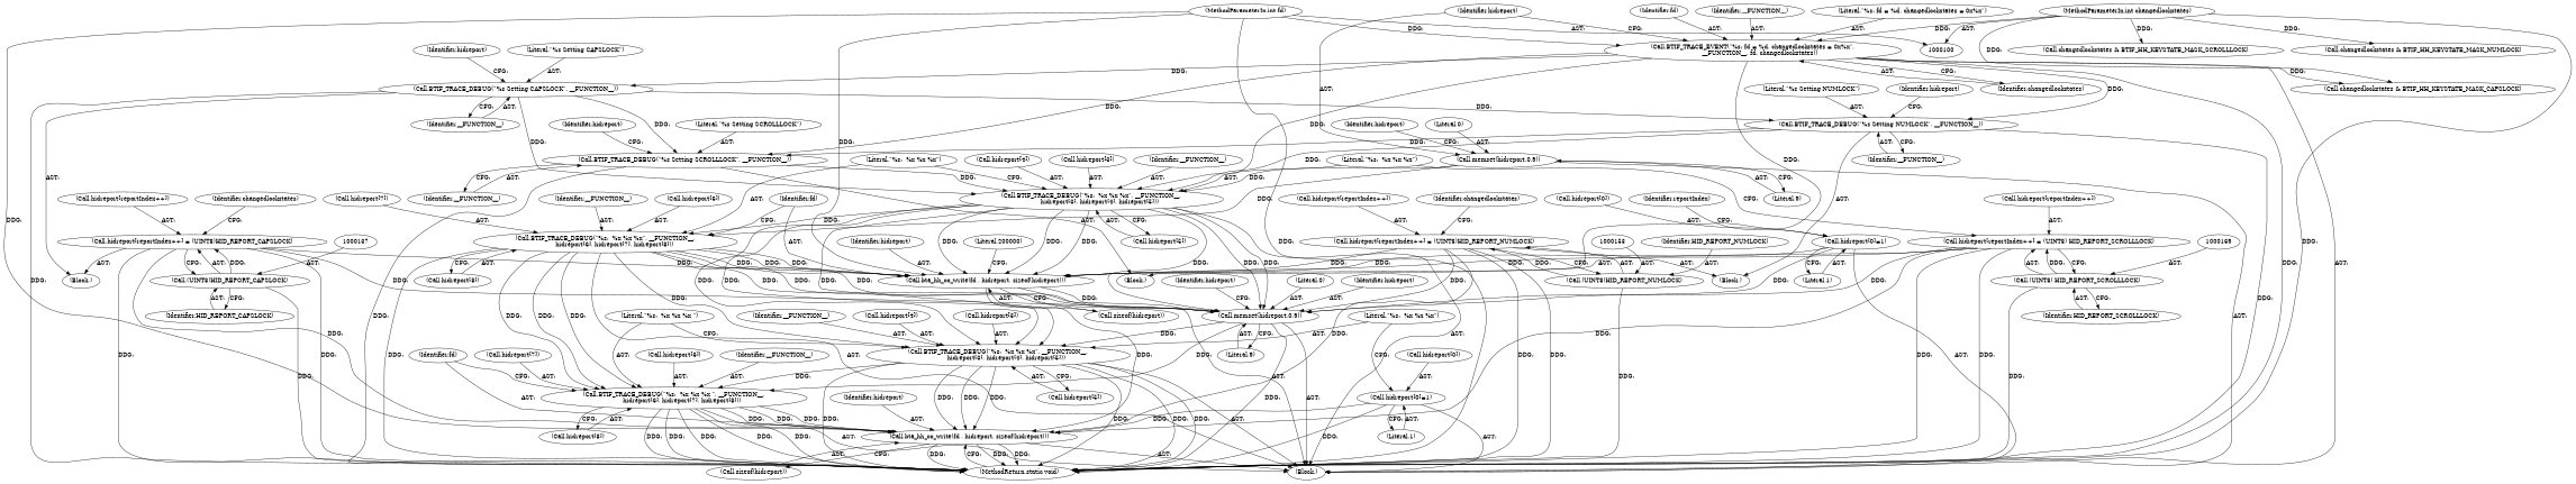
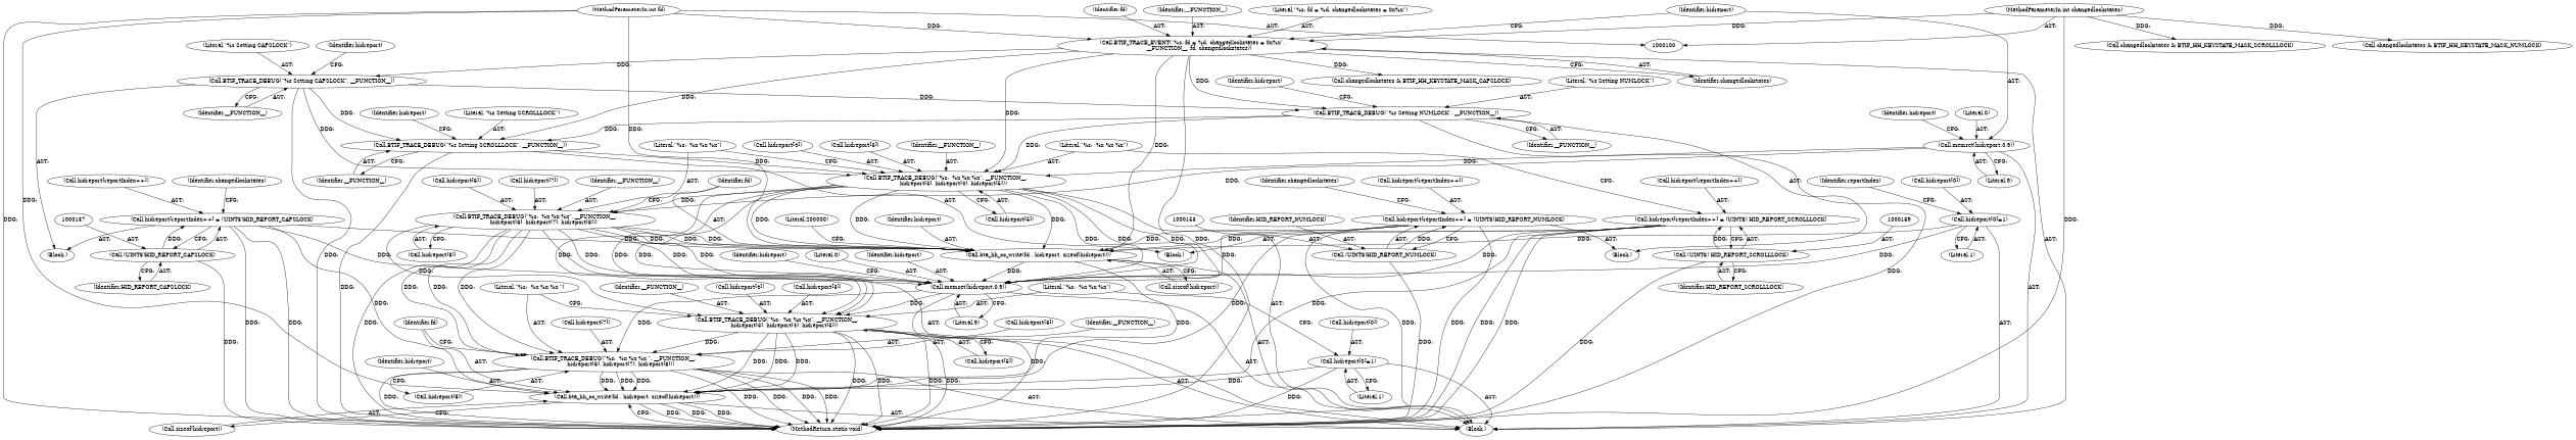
  digraph {
    n1 [label="(Call,bta_hh_co_write(fd , hidreport, sizeof(hidreport)))"]
    n2 [label="(MethodReturn,static void)"]
    n3 [label="(Block,)"]
    n4 [label="(Call,sizeof(hidreport))"]
    n5 [label="(Call,bta_hh_co_write(fd , hidreport, sizeof(hidreport)))"]
    n6 [label="(Call,memset(hidreport,0,9))"]
    n7 [label="(Call,sizeof(hidreport))"]
    n8 [label="(Call,BTIF_TRACE_DEBUG(\"%s:  %x %x %x \", __FUNCTION__,\n         hidreport[6], hidreport[7], hidreport[8]))"]
    n9 [label="(Call,BTIF_TRACE_DEBUG(\"%s:  %x %x %x\", __FUNCTION__,\n         hidreport[3], hidreport[4], hidreport[5]))"]
    n10 [label="(Literal,9)"]
    n11 [label="(Call,BTIF_TRACE_EVENT(\"%s: fd = %d, changedlockstates = 0x%x\",\n        __FUNCTION__, fd, changedlockstates))"]
    n12 [label="(Call,BTIF_TRACE_DEBUG(\"%s:  %x %x %x\", __FUNCTION__,\n         hidreport[3], hidreport[4], hidreport[5]))"]
    n13 [label="(Call,BTIF_TRACE_DEBUG(\"%s Setting CAPSLOCK\", __FUNCTION__))"]
    n14 [label="(Call,BTIF_TRACE_DEBUG(\"%s Setting SCROLLLOCK\", __FUNCTION__))"]
    n15 [label="(Call,BTIF_TRACE_DEBUG(\"%s Setting NUMLOCK\", __FUNCTION__))"]
    n16 [label="(Call,changedlockstates & BTIF_HH_KEYSTATE_MASK_CAPSLOCK)"]
    n17 [label="(Identifier,changedlockstates)"]
    n18 [label="(Call,BTIF_TRACE_DEBUG(\"%s:  %x %x %x\", __FUNCTION__,\n          hidreport[6], hidreport[7], hidreport[8]))"]
    n19 [label="(Call,hidreport[5])"]
    n20 [label="(Identifier,__FUNCTION__)"]
    n21 [label="(Block,)"]
    n22 [label="(Identifier,__FUNCTION__)"]
    n23 [label="(Block,)"]
    n24 [label="(Identifier,__FUNCTION__)"]
    n25 [label="(Block,)"]
    n26 [label="(MethodParameterIn,int fd)"]
    1000100
    n28 [label="(MethodParameterIn,int changedlockstates)"]
    n29 [label="(Call,changedlockstates & BTIF_HH_KEYSTATE_MASK_SCROLLLOCK)"]
    n30 [label="(Call,changedlockstates & BTIF_HH_KEYSTATE_MASK_NUMLOCK)"]
    n31 [label="(Call,hidreport[8])"]
    n32 [label="(Call,hidreport[8])"]
    n33 [label="(Call,hidreport[5])"]
    n34 [label="(Call,memset(hidreport,0,9))"]
    n35 [label="(Literal,9)"]
    n36 [label="(Call,hidreport[reportIndex++] = (UINT8)HID_REPORT_CAPSLOCK)"]
    n37 [label="(Call,(UINT8)HID_REPORT_CAPSLOCK)"]
    n38 [label="(Identifier,HID_REPORT_CAPSLOCK)"]
    n39 [label="(Call,hidreport[reportIndex++] = (UINT8)HID_REPORT_NUMLOCK)"]
    n40 [label="(Call,(UINT8)HID_REPORT_NUMLOCK)"]
    n41 [label="(Identifier,HID_REPORT_NUMLOCK)"]
    n42 [label="(Call,hidreport[reportIndex++] = (UINT8) HID_REPORT_SCROLLLOCK)"]
    n43 [label="(Call,(UINT8) HID_REPORT_SCROLLLOCK)"]
    n44 [label="(Identifier,HID_REPORT_SCROLLLOCK)"]
    n45 [label="(Call,hidreport[0]=1)"]
    n46 [label="(Literal,1)"]
    n47 [label="(Call,hidreport[0]=1)"]
    n48 [label="(Literal,1)"]
    n49 [label="(Call,hidreport[6])"]
    n50 [label="(Identifier,hidreport)"]
    n51 [label="(Identifier,changedlockstates)"]
    n52 [label="(Literal,\"%s:  %x %x %x\")"]
    n53 [label="(Call,hidreport[0])"]
    n54 [label="(Call,hidreport[reportIndex++])"]
    n55 [label="(Literal,\"%s Setting NUMLOCK\")"]
    n56 [label="(Identifier,hidreport)"]
    n57 [label="(Call,hidreport[6])"]
    n58 [label="(Call,hidreport[4])"]
    n59 [label="(Call,hidreport[3])"]
    n60 [label="(Literal,0)"]
    n61 [label="(Call,hidreport[7])"]
    n62 [label="(Literal,\"%s Setting SCROLLLOCK\")"]
    n63 [label="(Call,hidreport[reportIndex++])"]
    n64 [label="(Identifier,hidreport)"]
    n65 [label="(Identifier,__FUNCTION__)"]
    n66 [label="(Identifier,changedlockstates)"]
    n67 [label="(Identifier,hidreport)"]
    n68 [label="(Call,hidreport[reportIndex++])"]
    n69 [label="(Call,hidreport[7])"]
    n70 [label="(Identifier,hidreport)"]
    n71 [label="(Identifier,fd)"]
    n72 [label="(Identifier,__FUNCTION__)"]
    n73 [label="(Call,hidreport[3])"]
    n74 [label="(Literal,\"%s: fd = %d, changedlockstates = 0x%x\")"]
    n75 [label="(Call,hidreport[0])"]
    n76 [label="(Identifier,reportIndex)"]
    n77 [label="(Identifier,hidreport)"]
    n78 [label="(Identifier,fd)"]
    n79 [label="(Literal,\"%s:  %x %x %x \")"]
    n80 [label="(Identifier,hidreport)"]
    n81 [label="(Literal,0)"]
    n82 [label="(Literal,\"%s:  %x %x %x\")"]
    n83 [label="(Identifier,__FUNCTION__)"]
    n84 [label="(Identifier,fd)"]
    n85 [label="(Literal,\"%s Setting CAPSLOCK\")"]
    n86 [label="(Identifier,hidreport)"]
    n87 [label="(Literal,200000)"]
    n88 [label="(Identifier,hidreport)"]
    n89 [label="(Identifier,__FUNCTION__)"]
    n90 [label="(Call,hidreport[4])"]
    n91 [label="(Literal,\"%s:  %x %x %x\")"]
    n92 [label="(Identifier,__FUNCTION__)"]
    1000137
    1000153
    1000169
    n1 -> n2 [label="DDG: "]
    n1 -> n2 [label="DDG: "]
    n1 -> n2 [label="DDG: "]
    n1 -> n3 [label="AST: "]
    n1 -> n4 [label="CFG: "]
    n2 -> n1 [label="CFG: "]
    n4 -> n1 [label="AST: "]
    n5 -> n1 [label="DDG: "]
    n5 -> n3 [label="AST: "]
    n5 -> n6 [label="DDG: "]
    n5 -> n7 [label="CFG: "]
    n6 -> n2 [label="DDG: "]
    n6 -> n3 [label="AST: "]
    n6 -> n8 [label="DDG: "]
    n6 -> n9 [label="DDG: "]
    n6 -> n10 [label="CFG: "]
    n7 -> n5 [label="AST: "]
    n8 -> n1 [label="DDG: "]
    n8 -> n1 [label="DDG: "]
    n8 -> n1 [label="DDG: "]
    n8 -> n2 [label="DDG: "]
    n8 -> n2 [label="DDG: "]
    n8 -> n2 [label="DDG: "]
    n8 -> n2 [label="DDG: "]
    n8 -> n2 [label="DDG: "]
    n8 -> n3 [label="AST: "]
    n8 -> n32 [label="CFG: "]
    n9 -> n1 [label="DDG: "]
    n9 -> n1 [label="DDG: "]
    n9 -> n1 [label="DDG: "]
    n9 -> n2 [label="DDG: "]
    n9 -> n2 [label="DDG: "]
    n9 -> n2 [label="DDG: "]
    n9 -> n2 [label="DDG: "]
    n9 -> n3 [label="AST: "]
    n9 -> n8 [label="DDG: "]
    n9 -> n33 [label="CFG: "]
    n10 -> n6 [label="AST: "]
    n11 -> n2 [label="DDG: "]
    n11 -> n3 [label="AST: "]
    n11 -> n5 [label="DDG: "]
    n11 -> n12 [label="DDG: "]
    n11 -> n13 [label="DDG: "]
    n11 -> n14 [label="DDG: "]
    n11 -> n15 [label="DDG: "]
    n11 -> n16 [label="DDG: "]
    n11 -> n17 [label="CFG: "]
    n12 -> n3 [label="AST: "]
    n12 -> n5 [label="DDG: "]
    n12 -> n5 [label="DDG: "]
    n12 -> n5 [label="DDG: "]
    n12 -> n6 [label="DDG: "]
    n12 -> n6 [label="DDG: "]
    n12 -> n6 [label="DDG: "]
    n12 -> n9 [label="DDG: "]
    n12 -> n9 [label="DDG: "]
    n12 -> n9 [label="DDG: "]
    n12 -> n18 [label="DDG: "]
    n12 -> n19 [label="CFG: "]
    n13 -> n2 [label="DDG: "]
    n13 -> n12 [label="DDG: "]
    n13 -> n14 [label="DDG: "]
    n13 -> n15 [label="DDG: "]
    n13 -> n20 [label="CFG: "]
    n13 -> n21 [label="AST: "]
    n14 -> n2 [label="DDG: "]
    n14 -> n12 [label="DDG: "]
    n14 -> n22 [label="CFG: "]
    n14 -> n23 [label="AST: "]
    n15 -> n2 [label="DDG: "]
    n15 -> n12 [label="DDG: "]
    n15 -> n14 [label="DDG: "]
    n15 -> n24 [label="CFG: "]
    n15 -> n25 [label="AST: "]
    n17 -> n11 [label="AST: "]
    n18 -> n2 [label="DDG: "]
    n18 -> n3 [label="AST: "]
    n18 -> n5 [label="DDG: "]
    n18 -> n5 [label="DDG: "]
    n18 -> n5 [label="DDG: "]
    n18 -> n6 [label="DDG: "]
    n18 -> n6 [label="DDG: "]
    n18 -> n6 [label="DDG: "]
    n18 -> n8 [label="DDG: "]
    n18 -> n8 [label="DDG: "]
    n18 -> n8 [label="DDG: "]
    n18 -> n9 [label="DDG: "]
    n18 -> n31 [label="CFG: "]
    n19 -> n12 [label="AST: "]
    n20 -> n13 [label="AST: "]
    n22 -> n14 [label="AST: "]
    n24 -> n15 [label="AST: "]
    n26 -> n1 [label="DDG: "]
    n26 -> n2 [label="DDG: "]
    n26 -> n5 [label="DDG: "]
    n26 -> n11 [label="DDG: "]
    n26 -> 1000100 [label="AST: "]
    n28 -> n2 [label="DDG: "]
    n28 -> n11 [label="DDG: "]
-   n28 -> n16 [label="DDG: "]
    n28 -> 1000100 [label="AST: "]
    n28 -> n29 [label="DDG: "]
    n28 -> n30 [label="DDG: "]
    n31 -> n18 [label="AST: "]
    n32 -> n8 [label="AST: "]
    n33 -> n9 [label="AST: "]
    n34 -> n3 [label="AST: "]
    n34 -> n12 [label="DDG: "]
    n34 -> n18 [label="DDG: "]
    n34 -> n35 [label="CFG: "]
    n35 -> n34 [label="AST: "]
    n36 -> n1 [label="DDG: "]
    n36 -> n2 [label="DDG: "]
    n36 -> n2 [label="DDG: "]
    n36 -> n5 [label="DDG: "]
    n36 -> n6 [label="DDG: "]
    n36 -> n21 [label="AST: "]
    n36 -> n37 [label="CFG: "]
    n37 -> n2 [label="DDG: "]
    n37 -> n36 [label="AST: "]
    n37 -> n36 [label="DDG: "]
    n37 -> n38 [label="CFG: "]
    n38 -> n37 [label="AST: "]
    n39 -> n1 [label="DDG: "]
    n39 -> n2 [label="DDG: "]
    n39 -> n2 [label="DDG: "]
    n39 -> n5 [label="DDG: "]
    n39 -> n6 [label="DDG: "]
    n39 -> n25 [label="AST: "]
    n39 -> n40 [label="CFG: "]
    n40 -> n2 [label="DDG: "]
    n40 -> n39 [label="AST: "]
    n40 -> n39 [label="DDG: "]
    n41 -> n40 [label="AST: "]
    n42 -> n1 [label="DDG: "]
    n42 -> n2 [label="DDG: "]
    n42 -> n2 [label="DDG: "]
    n42 -> n5 [label="DDG: "]
    n42 -> n6 [label="DDG: "]
    n42 -> n23 [label="AST: "]
    n42 -> n43 [label="CFG: "]
    n43 -> n2 [label="DDG: "]
    n43 -> n42 [label="AST: "]
    n43 -> n42 [label="DDG: "]
    n43 -> n44 [label="CFG: "]
    n44 -> n43 [label="AST: "]
    n45 -> n3 [label="AST: "]
    n45 -> n5 [label="DDG: "]
    n45 -> n6 [label="DDG: "]
    n45 -> n46 [label="CFG: "]
    n46 -> n45 [label="AST: "]
    n47 -> n1 [label="DDG: "]
    n47 -> n2 [label="DDG: "]
    n47 -> n3 [label="AST: "]
    n47 -> n48 [label="CFG: "]
    n48 -> n47 [label="AST: "]
    n49 -> n18 [label="AST: "]
    n50 -> n34 [label="CFG: "]
    n51 -> n36 [label="CFG: "]
    n52 -> n9 [label="AST: "]
    n52 -> n47 [label="CFG: "]
    n53 -> n45 [label="AST: "]
    n54 -> n36 [label="AST: "]
    n55 -> n15 [label="AST: "]
    n56 -> n6 [label="CFG: "]
    n57 -> n8 [label="AST: "]
    n58 -> n12 [label="AST: "]
    n59 -> n9 [label="AST: "]
    n60 -> n6 [label="AST: "]
    n61 -> n18 [label="AST: "]
    n62 -> n14 [label="AST: "]
    n63 -> n42 [label="AST: "]
    n64 -> n15 [label="CFG: "]
    n65 -> n8 [label="AST: "]
    n66 -> n39 [label="CFG: "]
    n67 -> n6 [label="AST: "]
    n68 -> n39 [label="AST: "]
    n69 -> n8 [label="AST: "]
    n70 -> n13 [label="CFG: "]
    n71 -> n11 [label="AST: "]
    n72 -> n11 [label="AST: "]
    n73 -> n12 [label="AST: "]
    n74 -> n11 [label="AST: "]
    n75 -> n47 [label="AST: "]
    n76 -> n45 [label="CFG: "]
    n77 -> n5 [label="AST: "]
    n78 -> n5 [label="AST: "]
    n78 -> n18 [label="CFG: "]
    n79 -> n8 [label="AST: "]
    n79 -> n9 [label="CFG: "]
    n80 -> n14 [label="CFG: "]
    n81 -> n34 [label="AST: "]
    n82 -> n12 [label="CFG: "]
    n82 -> n18 [label="AST: "]
    n83 -> n9 [label="AST: "]
    n84 -> n1 [label="AST: "]
    n84 -> n8 [label="CFG: "]
    n85 -> n13 [label="AST: "]
    n86 -> n11 [label="CFG: "]
    n86 -> n34 [label="AST: "]
    n87 -> n5 [label="CFG: "]
    n88 -> n1 [label="AST: "]
    n89 -> n12 [label="AST: "]
    n90 -> n9 [label="AST: "]
    n91 -> n12 [label="AST: "]
    n91 -> n42 [label="CFG: "]
    n92 -> n18 [label="AST: "]
    1000137 -> n37 [label="AST: "]
    1000153 -> n40 [label="AST: "]
    1000169 -> n43 [label="AST: "]
  }
